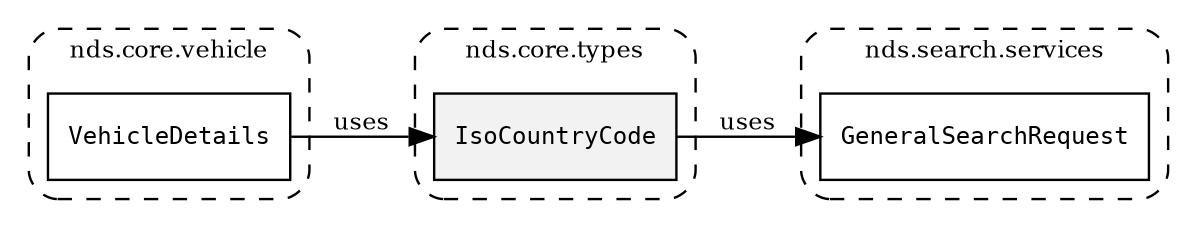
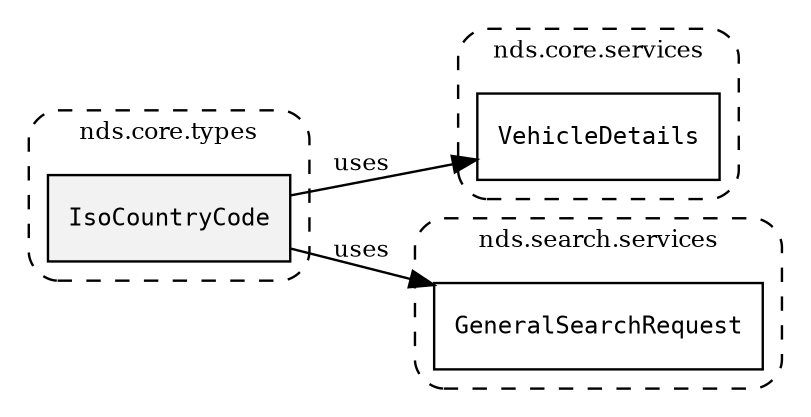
  digraph {
    fontsize=10
    rankdir=LR
    node [fontsize=10 shape=box]
    edge [fontsize=10]
    n1 [fillcolor="#0000000D" label=<<font face="monospace"><table align="center" border="0" cellspacing="0" cellpadding="0"><tr><td href="../../../content/packages/nds.core.types.html#Subtype-IsoCountryCode" title="Subtype defined in nds.core.types">IsoCountryCode</td></tr></table></font>> style=filled]
    n2 [label=<<font face="monospace"><table align="center" border="0" cellspacing="0" cellpadding="0"><tr><td href="../../../content/packages/nds.core.vehicle.html#Structure-VehicleDetails" title="Structure defined in nds.core.vehicle">VehicleDetails</td></tr></table></font>>]
    n3 [label=<<font face="monospace"><table align="center" border="0" cellspacing="0" cellpadding="0"><tr><td href="../../../content/packages/nds.search.services.html#Structure-GeneralSearchRequest" title="Structure defined in nds.search.services">GeneralSearchRequest</td></tr></table></font>>]
    subgraph cluster_1 {
      label="nds.core.types"
      style="dashed, rounded"
      n1
    }
    subgraph cluster_2 {
-     label="nds.core.vehicle"
+     label="nds.core.services"
      style="dashed, rounded"
      n2
    }
    subgraph cluster_3 {
      label="nds.search.services"
      style="dashed, rounded"
      n3
    }
    n1 -> n3 [label=uses]
-   n2 -> n1 [label=uses]
+   n1 -> n2 [label=uses]
  }
